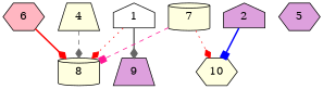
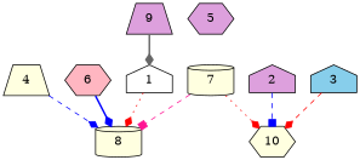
  digraph {
    node [fillcolor=lightyellow shape=house style=filled]
    edge [arrowhead=diamond color=red style=bold]
    1 [alpha=0.10 expect_size=45700096 fillcolor=white]
    8 [alpha=0.09 expect_size=16087040 shape=cylinder]
    9 [alpha=0.17 expect_size=16215040 fillcolor=plum shape=trapezium]
    2 [alpha=0.11 expect_size=16316416 fillcolor=plum]
    10 [alpha=0.07 expect_size=10246144 shape=hexagon]
+   3 [alpha=0.01 expect_size=39534592 fillcolor=skyblue]
    4 [alpha=0.04 expect_size=14478336 shape=trapezium]
    5 [alpha=0.05 expect_size=25763840 fillcolor=plum shape=hexagon]
    6 [alpha=0.06 expect_size=52297728 fillcolor=lightpink shape=hexagon]
    7 [alpha=0.19 expect_size=27625472 shape=cylinder]
    1 -> 8 [style=dotted]
-   1 -> 9 [color=gray40]
-   2 -> 10 [arrowhead=box color=blue]
-   4 -> 8 [color=gray40 style=dashed]
-   6 -> 8
+   9 -> 1 [color=gray40]
+   2 -> 10 [arrowhead=box color=blue style=dashed]
+   3 -> 10 [style=dashed]
+   4 -> 8 [color=blue style=dashed]
+   6 -> 8 [color=blue]
    7 -> 8 [arrowhead=box color=deeppink style=dashed]
    7 -> 10 [style=dotted]
  }
